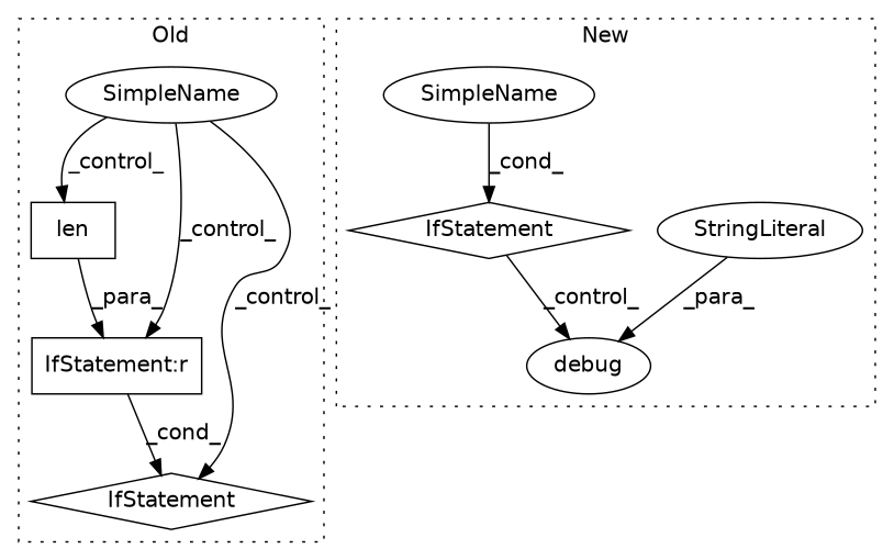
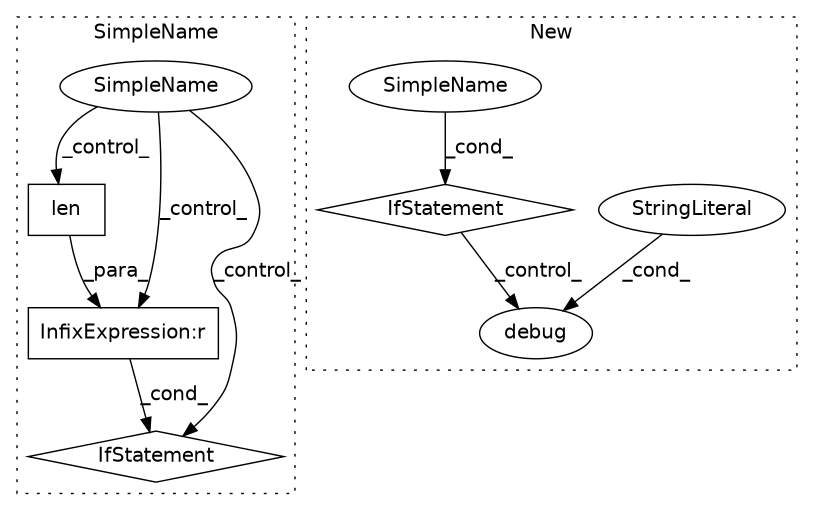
  digraph {
    fontname="DejaVu Sans"
    node [a=32 fontname="DejaVu Sans" l="4,2" shape=ellipse]
    edge [fontname="DejaVu Sans"]
    n1 [l="4,1" label=len s="17948,17965" shape=box]
    n2 [a=42 label=SimpleName l=""]
-   n3 [a=27 l=4 label="IfStatement:r" s=17944 shape=box]
+   n3 [a=27 l=4 label="InfixExpression:r" s=17944 shape=box]
    n4 [a=25 label=IfStatement s="17931,17966" shape=diamond]
    n5 [l="6,1" label=debug s="18043,18150"]
    n6 [a=45 l=78 label=StringLiteral s=18049]
    n7 [a=25 label=IfStatement s="18011,18026" shape=diamond]
    n8 [a=42 l=11 label=SimpleName s=18015]
    subgraph cluster_1 {
-     label=Old
+     label=SimpleName
      style=dotted
      n1
      n2
      n3
      n4
    }
    subgraph cluster_2 {
      label=New
      style=dotted
      n5
      n6
      n7
      n8
    }
    n1 -> n3 [label=_para_]
    n2 -> n1 [label=_control_]
    n2 -> n3 [label=_control_]
    n2 -> n4 [label=_control_]
    n3 -> n4 [label=_cond_]
-   n6 -> n5 [label=_para_]
+   n6 -> n5 [label=_cond_]
    n7 -> n5 [label=_control_]
    n8 -> n7 [label=_cond_]
  }
